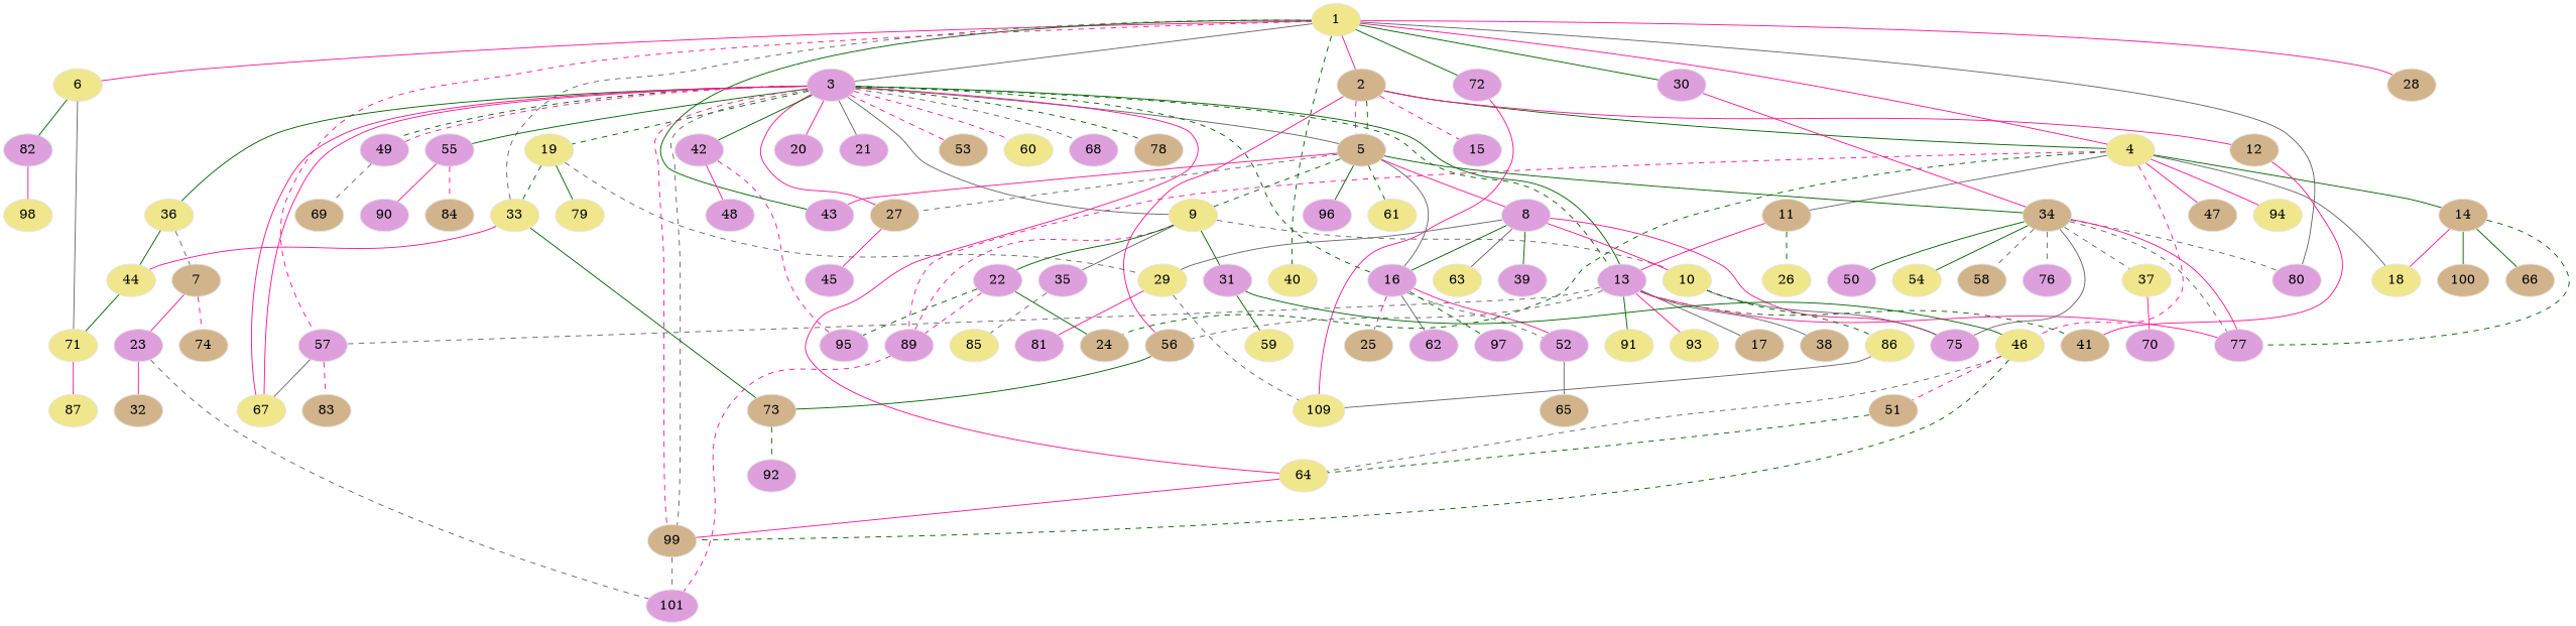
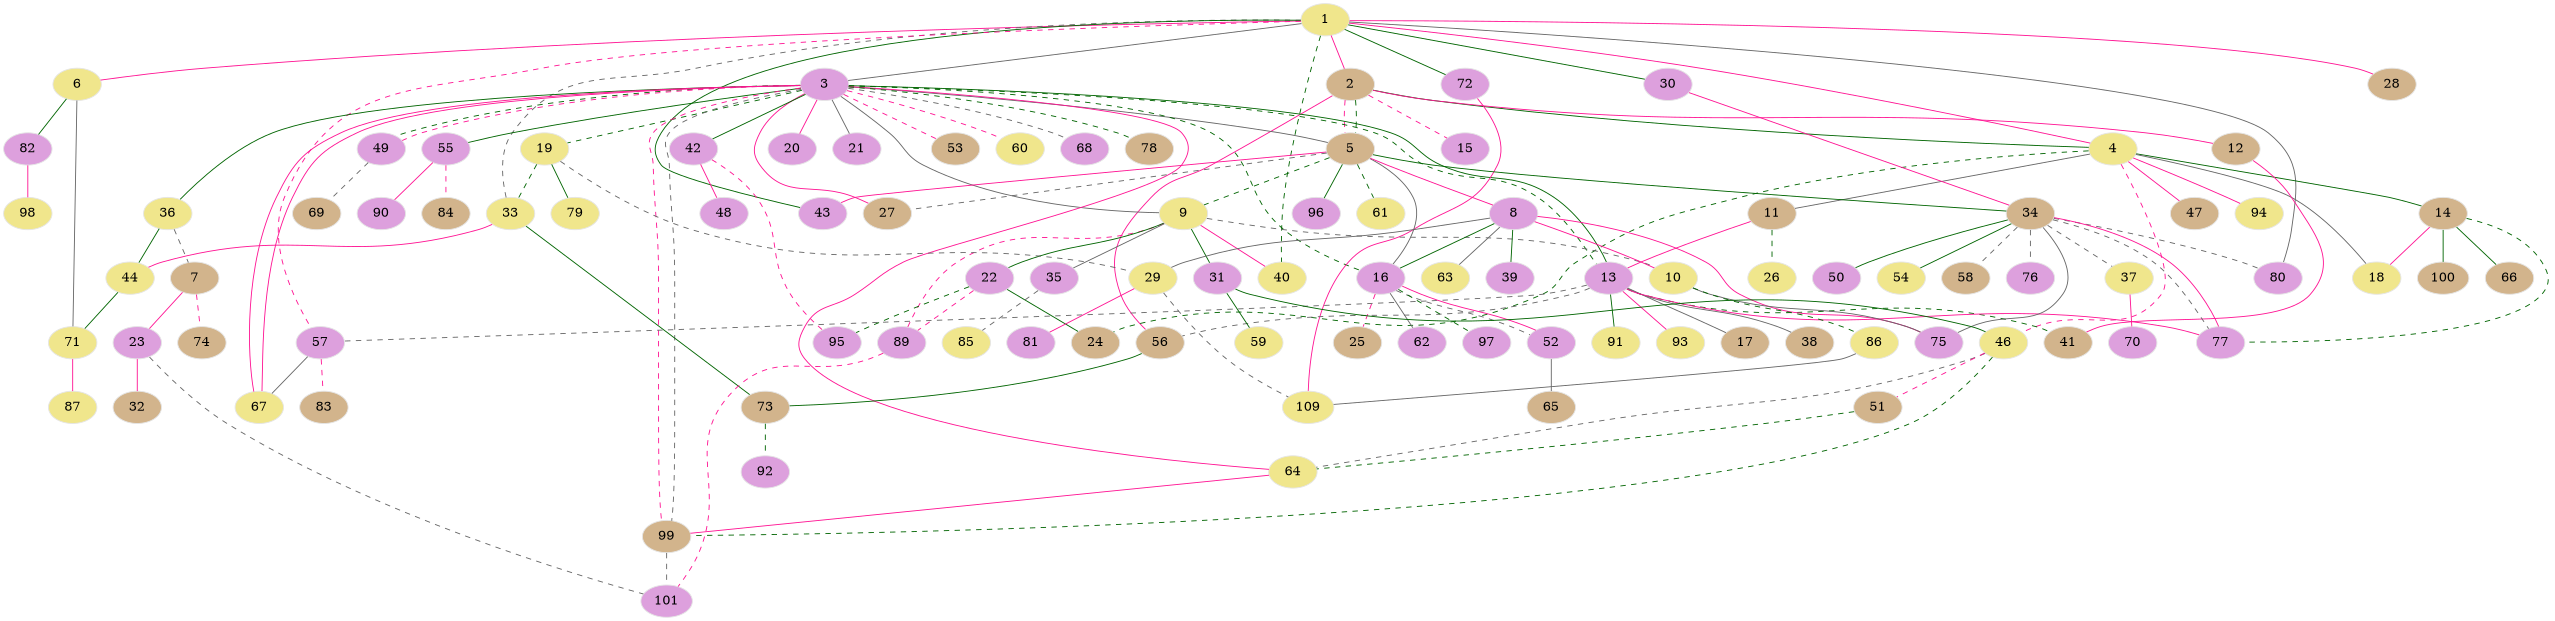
  graph {
    node [color=gray90 fillcolor=plum style=filled]
    edge [color=deeppink style=solid]
    1 [fillcolor=khaki]
    2 [fillcolor=tan]
    3
    4 [fillcolor=khaki]
    6 [fillcolor=khaki]
    28 [fillcolor=tan]
    30
    33 [fillcolor=khaki]
    40 [fillcolor=khaki]
    43
    57
    72
    80
    5 [fillcolor=tan]
    12 [fillcolor=tan]
    15
    56 [fillcolor=tan]
    9 [fillcolor=khaki]
    13
    16
    19 [fillcolor=khaki]
    20
    21
    27 [fillcolor=tan]
    36 [fillcolor=khaki]
    42
    49
    53 [fillcolor=tan]
    55
    60 [fillcolor=khaki]
    64 [fillcolor=khaki]
    67 [fillcolor=khaki]
    68
    78 [fillcolor=tan]
    99 [fillcolor=tan]
    11 [fillcolor=tan]
    14 [fillcolor=tan]
    18 [fillcolor=khaki]
    24 [fillcolor=tan]
    46 [fillcolor=khaki]
    47 [fillcolor=tan]
    89
    94 [fillcolor=khaki]
    71 [fillcolor=khaki]
    82
    34 [fillcolor=tan]
    44 [fillcolor=khaki]
    73 [fillcolor=tan]
    83 [fillcolor=tan]
    n50 [fillcolor=khaki label=109]
    8
    61 [fillcolor=khaki]
    96
    41 [fillcolor=tan]
    10 [fillcolor=khaki]
    22
    31
    35
    17 [fillcolor=tan]
    38 [fillcolor=tan]
    77
    91 [fillcolor=khaki]
    93 [fillcolor=khaki]
    25 [fillcolor=tan]
    52
    62
    97
    29 [fillcolor=khaki]
    79 [fillcolor=khaki]
-   45
    7 [fillcolor=tan]
    95
    48
    69 [fillcolor=tan]
    84 [fillcolor=tan]
    90
    101
    26 [fillcolor=khaki]
    66 [fillcolor=tan]
    100 [fillcolor=tan]
    51 [fillcolor=tan]
    23
    74 [fillcolor=tan]
    39
    63 [fillcolor=khaki]
    75
    37 [fillcolor=khaki]
    50
    54 [fillcolor=khaki]
    58 [fillcolor=tan]
    76
    87 [fillcolor=khaki]
    98 [fillcolor=khaki]
    32 [fillcolor=tan]
    86 [fillcolor=khaki]
    81
    59 [fillcolor=khaki]
    85 [fillcolor=khaki]
    65 [fillcolor=tan]
    92
    70
    1 -- 2
    1 -- 3 [color=gray40]
    1 -- 4
    1 -- 6
    1 -- 28
    1 -- 30 [color=darkgreen]
    1 -- 33 [color=gray40 style=dashed]
    1 -- 40 [color=darkgreen style=dashed]
    1 -- 43 [color=darkgreen]
    1 -- 57 [style=dashed]
    1 -- 72 [color=darkgreen]
    1 -- 80 [color=gray40]
    2 -- 4 [color=darkgreen]
    2 -- 5 [style=dashed]
    2 -- 5 [color=darkgreen style=dashed]
    2 -- 12
    2 -- 15 [style=dashed]
    2 -- 56
    3 -- 5 [color=gray40]
    3 -- 9 [color=gray40]
    3 -- 13 [color=darkgreen style=dashed]
    3 -- 13 [color=darkgreen]
    3 -- 16 [color=darkgreen style=dashed]
    3 -- 19 [color=darkgreen style=dashed]
    3 -- 20
    3 -- 21 [color=gray40]
    3 -- 27
    3 -- 36 [color=darkgreen]
    3 -- 42 [color=darkgreen]
    3 -- 49 [color=darkgreen style=dashed]
    3 -- 49 [style=dashed]
    3 -- 53 [style=dashed]
    3 -- 55 [color=darkgreen]
    3 -- 60 [style=dashed]
    3 -- 64
    3 -- 67
    3 -- 67
    3 -- 68 [color=gray40 style=dashed]
    3 -- 78 [color=darkgreen style=dashed]
    3 -- 99 [style=dashed]
    3 -- 99 [color=gray40 style=dashed]
    4 -- 11 [color=gray40]
    4 -- 14 [color=darkgreen]
    4 -- 18 [color=gray40]
    4 -- 24 [color=darkgreen style=dashed]
    4 -- 46 [style=dashed]
    4 -- 47
-   4 -- 89 [style=dashed]
    4 -- 94
    6 -- 71 [color=gray40]
    6 -- 82 [color=darkgreen]
    30 -- 34
    33 -- 44
    33 -- 73 [color=darkgreen]
    57 -- 67 [color=gray40]
    57 -- 83 [style=dashed]
    72 -- n50
    5 -- 43
    5 -- 9 [color=darkgreen style=dashed]
    5 -- 16 [color=gray40]
    5 -- 27 [color=gray40 style=dashed]
    5 -- 34 [color=darkgreen]
    5 -- 8
    5 -- 61 [color=darkgreen style=dashed]
    5 -- 96 [color=darkgreen]
    12 -- 41
    56 -- 73 [color=darkgreen]
+   9 -- 40
    9 -- 89 [style=dashed]
    9 -- 10 [color=gray40 style=dashed]
    9 -- 22 [color=darkgreen]
    9 -- 31 [color=darkgreen]
    9 -- 35 [color=gray40]
    13 -- 57 [color=gray40 style=dashed]
    13 -- 56 [color=gray40 style=dashed]
    13 -- 41 [color=darkgreen style=dashed]
    13 -- 17 [color=gray40]
    13 -- 38 [color=gray40]
    13 -- 77
    13 -- 91 [color=darkgreen]
    13 -- 93
    16 -- 25 [style=dashed]
    16 -- 52 [color=gray40 style=dashed]
    16 -- 52
    16 -- 62 [color=gray40]
    16 -- 97 [color=darkgreen style=dashed]
    19 -- 33 [color=darkgreen style=dashed]
    19 -- 29 [color=gray40 style=dashed]
    19 -- 79 [color=darkgreen]
-   27 -- 45
    36 -- 44 [color=darkgreen]
    36 -- 7 [color=gray40 style=dashed]
    42 -- 95 [style=dashed]
    42 -- 48
    49 -- 69 [color=gray40 style=dashed]
    55 -- 84 [style=dashed]
    55 -- 90
    64 -- 99
    99 -- 101 [color=gray40 style=dashed]
    11 -- 13
    11 -- 26 [color=darkgreen style=dashed]
    14 -- 18
    14 -- 77 [color=darkgreen style=dashed]
    14 -- 66 [color=darkgreen]
    14 -- 100 [color=darkgreen]
    46 -- 64 [color=gray40 style=dashed]
    46 -- 99 [color=darkgreen style=dashed]
    46 -- 51 [style=dashed]
    89 -- 101 [style=dashed]
    71 -- 87
    82 -- 98
    34 -- 80 [color=gray40 style=dashed]
    34 -- 77 [color=gray40 style=dashed]
    34 -- 77
    34 -- 75 [color=gray40]
    34 -- 37 [color=gray40 style=dashed]
    34 -- 50 [color=darkgreen]
    34 -- 54 [color=darkgreen]
    34 -- 58 [color=gray40 style=dashed]
    34 -- 76 [color=gray40 style=dashed]
    44 -- 71 [color=darkgreen]
    73 -- 92 [color=darkgreen style=dashed]
    8 -- 16 [color=darkgreen]
    8 -- 10
    8 -- 29 [color=gray40]
    8 -- 39 [color=darkgreen]
    8 -- 63 [color=gray40]
    8 -- 75
    10 -- 75 [color=gray40]
    10 -- 86 [color=darkgreen style=dashed]
    22 -- 24 [color=darkgreen]
    22 -- 89 [style=dashed]
    22 -- 95 [color=darkgreen style=dashed]
    31 -- 46 [color=darkgreen]
    31 -- 59 [color=darkgreen]
    35 -- 85 [color=gray40 style=dashed]
    52 -- 65 [color=gray40]
    29 -- n50 [color=gray40 style=dashed]
    29 -- 81
    7 -- 23
    7 -- 74 [style=dashed]
    51 -- 64 [color=darkgreen style=dashed]
    23 -- 101 [color=gray40 style=dashed]
    23 -- 32
    37 -- 70
    86 -- n50 [color=gray40]
  }
